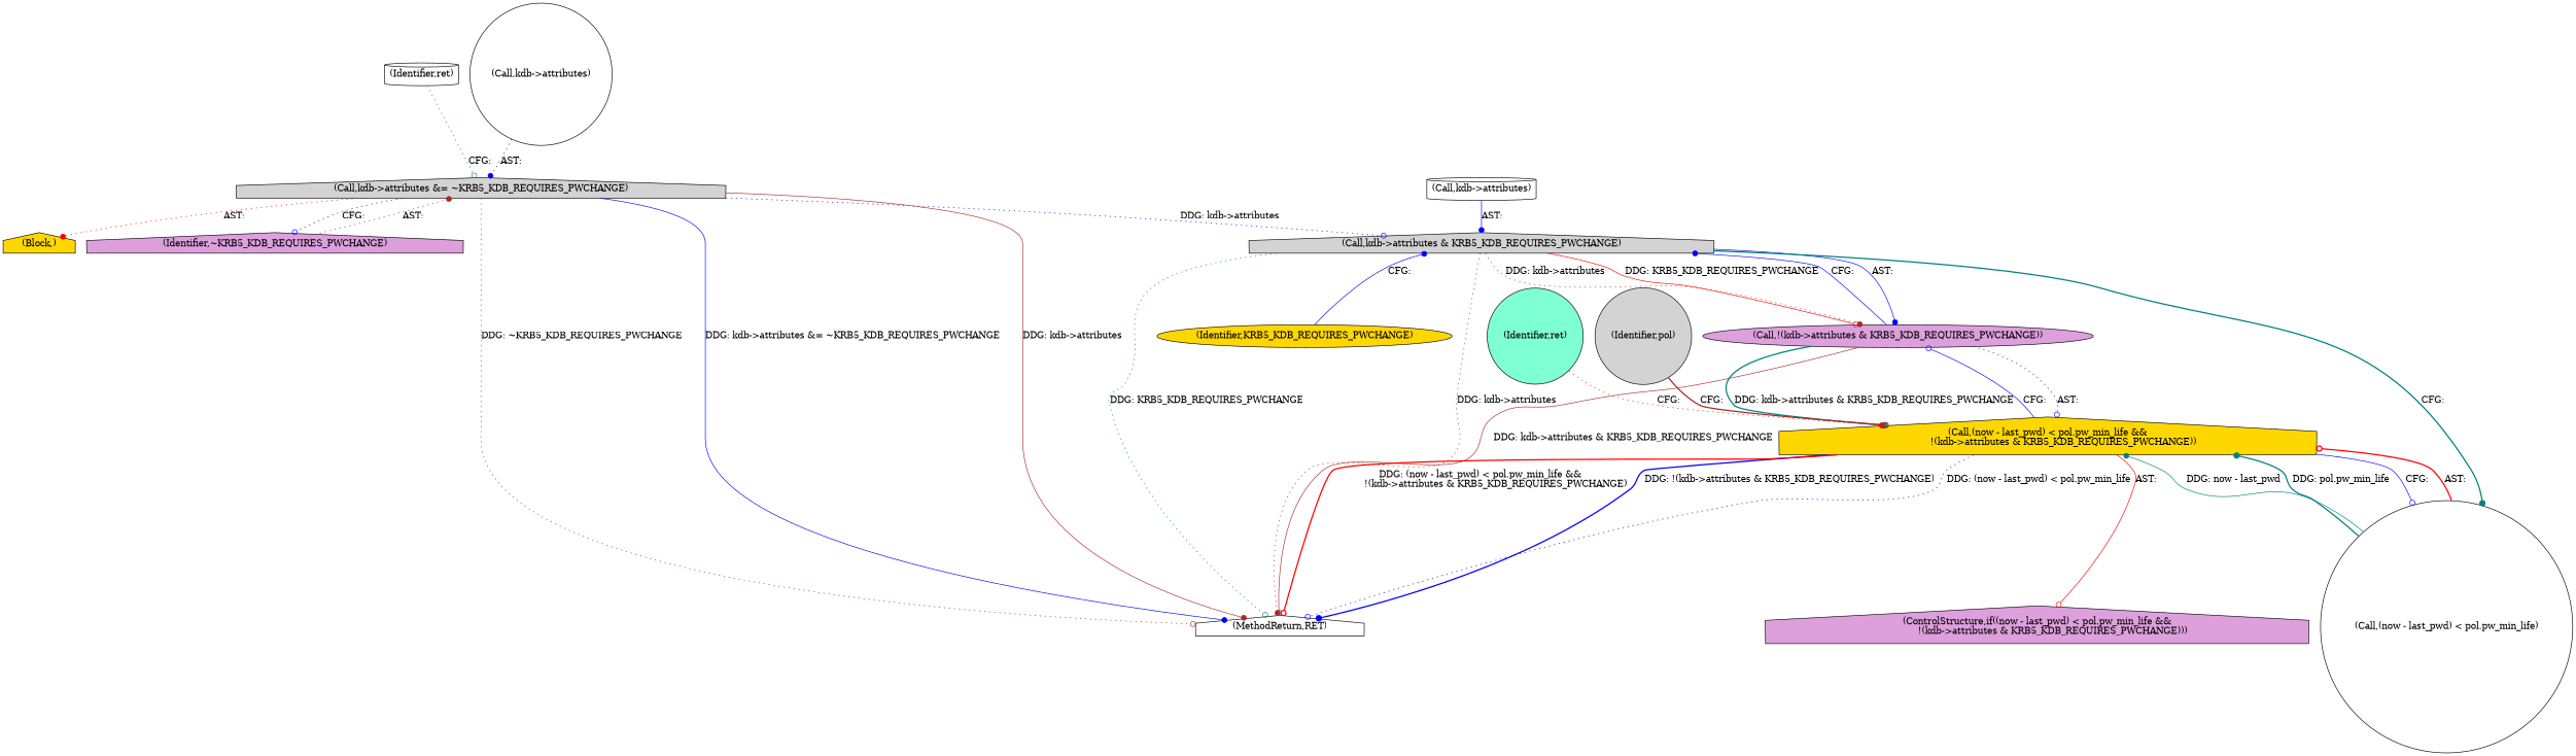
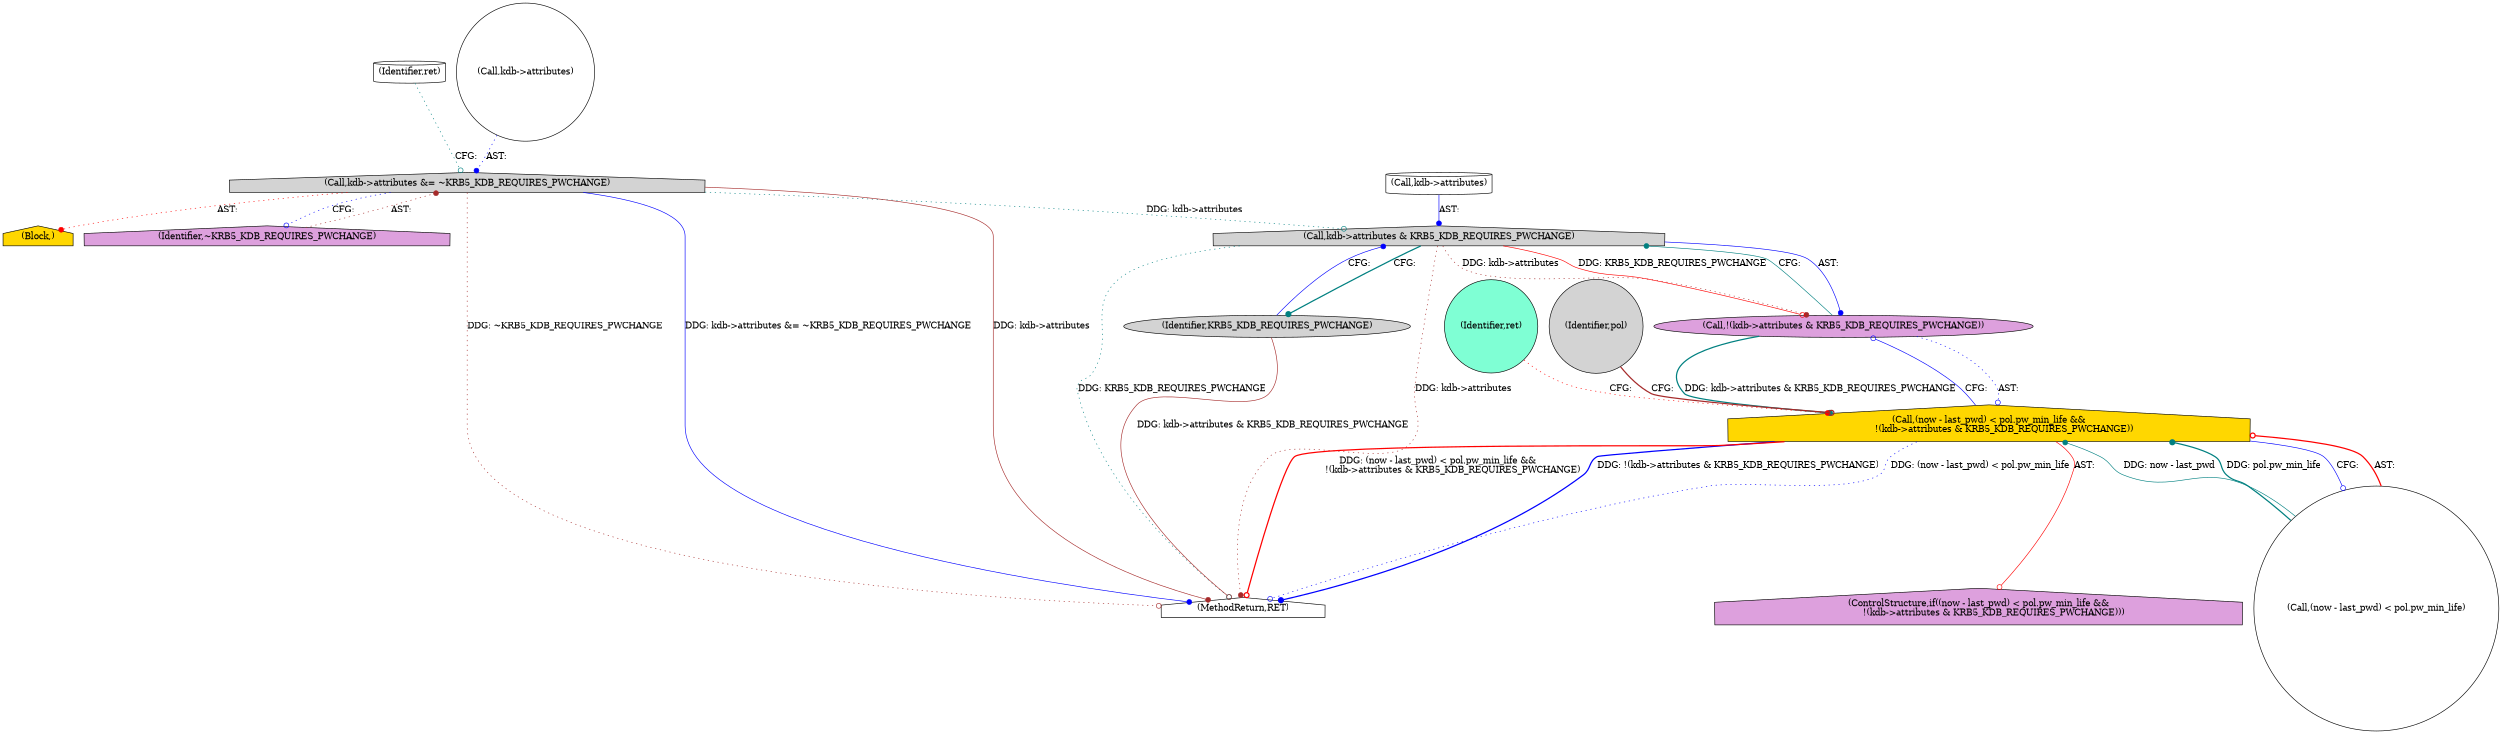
  digraph {
    node [fillcolor=white shape=house style=filled]
    edge [arrowhead=dot color=blue style=dotted]
    n1 [fillcolor=lightgrey label="(Call,kdb->attributes &= ~KRB5_KDB_REQUIRES_PWCHANGE)"]
    n2 [fillcolor=lightgrey label="(Call,kdb->attributes & KRB5_KDB_REQUIRES_PWCHANGE)"]
    n3 [fillcolor=gold label="(Block,)"]
    n4 [fillcolor=plum label="(Identifier,~KRB5_KDB_REQUIRES_PWCHANGE)"]
    n5 [label="(MethodReturn,RET)"]
    n6 [fillcolor=plum label="(Call,!(kdb->attributes & KRB5_KDB_REQUIRES_PWCHANGE))" shape=ellipse]
-   n7 [fillcolor=gold label="(Identifier,KRB5_KDB_REQUIRES_PWCHANGE)" shape=ellipse]
+   n7 [fillcolor=lightgrey label="(Identifier,KRB5_KDB_REQUIRES_PWCHANGE)" shape=ellipse]
    n8 [fillcolor=gold label="(Call,(now - last_pwd) < pol.pw_min_life &&\n           !(kdb->attributes & KRB5_KDB_REQUIRES_PWCHANGE))"]
    n9 [fillcolor=plum label="(ControlStructure,if((now - last_pwd) < pol.pw_min_life &&\n           !(kdb->attributes & KRB5_KDB_REQUIRES_PWCHANGE)))"]
    n10 [label="(Call,(now - last_pwd) < pol.pw_min_life)" shape=circle]
    n11 [fillcolor=aquamarine label="(Identifier,ret)" shape=circle]
    n12 [label="(Identifier,ret)" shape=cylinder]
    n13 [fillcolor=lightgrey label="(Identifier,pol)" shape=circle]
    n14 [label="(Call,kdb->attributes)" shape=circle]
    n15 [label="(Call,kdb->attributes)" shape=cylinder]
-   n1 -> n2 [arrowhead=odot label="DDG: kdb->attributes"]
+   n1 -> n2 [arrowhead=odot color=teal label="DDG: kdb->attributes"]
    n1 -> n3 [color=red label="AST: "]
    n1 -> n4 [arrowhead=odot label="CFG: "]
    n1 -> n5 [color=brown label="DDG: kdb->attributes" style=solid]
    n1 -> n5 [arrowhead=odot color=brown label="DDG: ~KRB5_KDB_REQUIRES_PWCHANGE"]
    n1 -> n5 [label="DDG: kdb->attributes &= ~KRB5_KDB_REQUIRES_PWCHANGE" style=solid]
    n2 -> n5 [color=brown label="DDG: kdb->attributes"]
    n2 -> n5 [arrowhead=odot color=teal label="DDG: KRB5_KDB_REQUIRES_PWCHANGE"]
    n2 -> n6 [label="AST: " style=solid]
    n2 -> n6 [color=brown label="DDG: kdb->attributes"]
    n2 -> n6 [arrowhead=odot color=red label="DDG: KRB5_KDB_REQUIRES_PWCHANGE" style=solid]
-   n2 -> n10 [color=teal label="CFG: " style=bold]
+   n2 -> n7 [color=teal label="CFG: " style=bold]
    n4 -> n1 [color=brown label="AST: "]
-   n6 -> n2 [label="CFG: " style=solid]
-   n6 -> n5 [arrowhead=odot color=brown label="DDG: kdb->attributes & KRB5_KDB_REQUIRES_PWCHANGE" style=solid]
+   n6 -> n2 [color=teal label="CFG: " style=solid]
+   n7 -> n5 [arrowhead=odot color=brown label="DDG: kdb->attributes & KRB5_KDB_REQUIRES_PWCHANGE" style=solid]
    n6 -> n8 [arrowhead=odot label="AST: "]
    n6 -> n8 [color=teal label="DDG: kdb->attributes & KRB5_KDB_REQUIRES_PWCHANGE" style=bold]
    n7 -> n2 [label="CFG: " style=solid]
    n8 -> n5 [label="DDG: !(kdb->attributes & KRB5_KDB_REQUIRES_PWCHANGE)" style=bold]
    n8 -> n5 [arrowhead=odot label="DDG: (now - last_pwd) < pol.pw_min_life"]
    n8 -> n5 [arrowhead=odot color=red label="DDG: (now - last_pwd) < pol.pw_min_life &&\n           !(kdb->attributes & KRB5_KDB_REQUIRES_PWCHANGE)" style=bold]
    n8 -> n6 [arrowhead=odot label="CFG: " style=solid]
    n8 -> n9 [arrowhead=odot color=red label="AST: " style=solid]
    n8 -> n10 [arrowhead=odot label="CFG: " style=solid]
    n10 -> n8 [arrowhead=odot color=red label="AST: " style=bold]
    n10 -> n8 [color=teal label="DDG: now - last_pwd" style=solid]
    n10 -> n8 [color=teal label="DDG: pol.pw_min_life" style=bold]
    n11 -> n8 [color=red label="CFG: "]
    n12 -> n1 [arrowhead=odot color=teal label="CFG: "]
    n13 -> n8 [arrowhead=odot color=brown label="CFG: " style=bold]
    n14 -> n1 [label="AST: "]
    n15 -> n2 [label="AST: " style=solid]
  }
